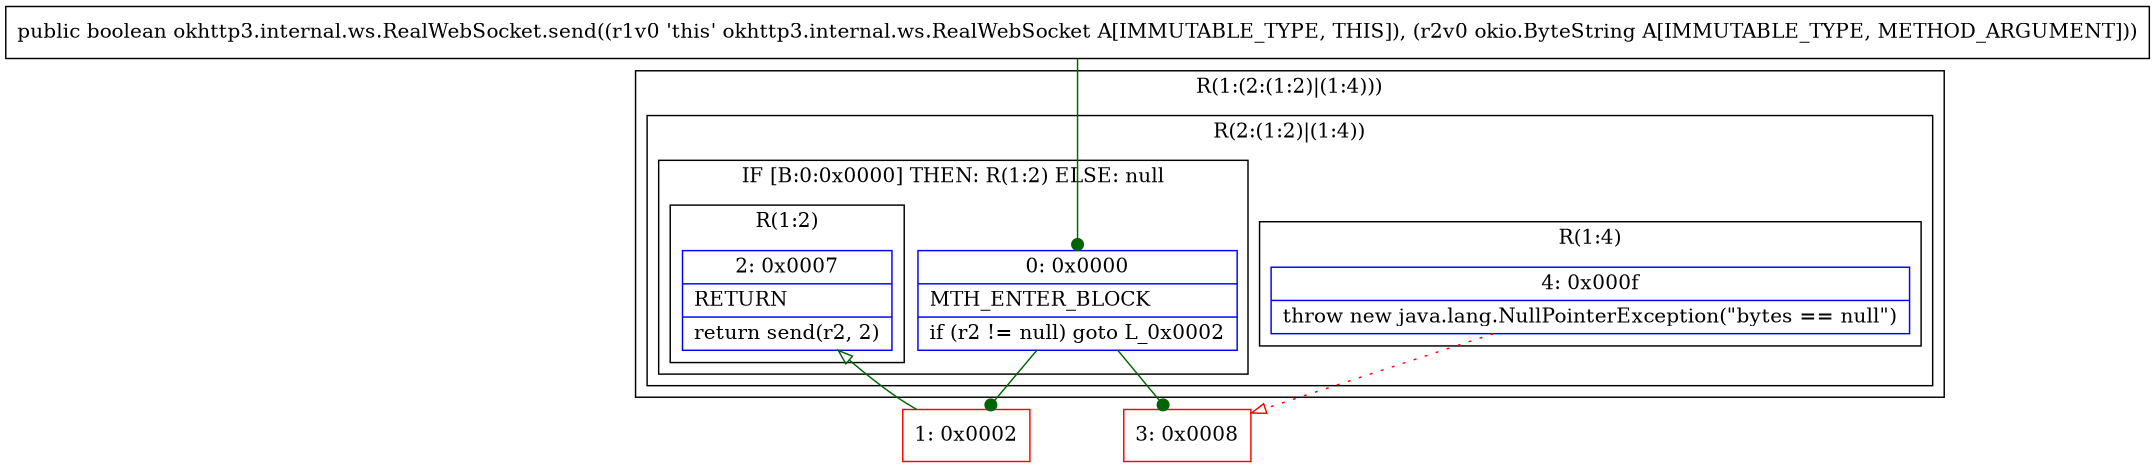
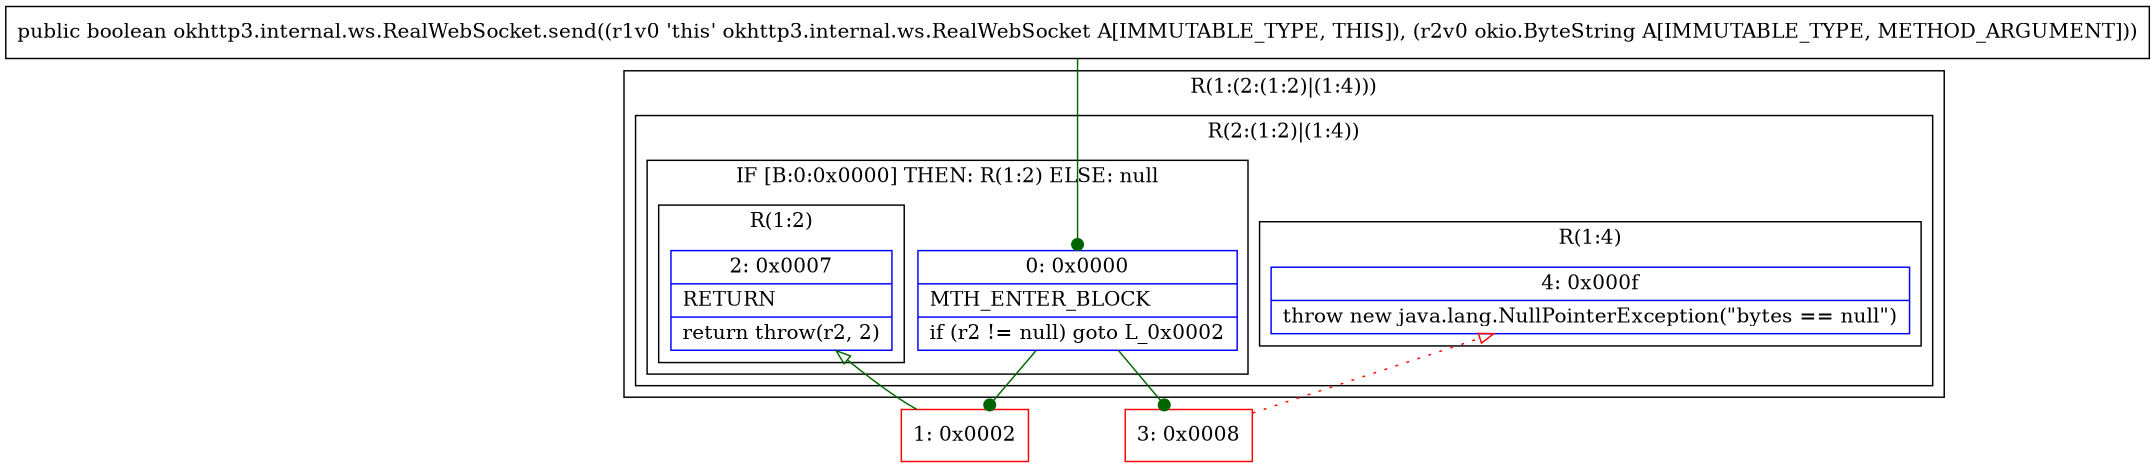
  digraph {
    node [color=blue shape=record]
    edge [arrowhead=dot color=darkgreen style=solid]
-   n1 [label="{2\:\ 0x0007|RETURN\l|return send(r2, 2)\l}"]
+   n1 [label="{2\:\ 0x0007|RETURN\l|return throw(r2, 2)\l}"]
    n2 [label="{0\:\ 0x0000|MTH_ENTER_BLOCK\l|if (r2 != null) goto L_0x0002\l}"]
    n3 [label="{4\:\ 0x000f|throw new java.lang.NullPointerException(\"bytes == null\")\l}"]
    n4 [color=red label="{1\:\ 0x0002}"]
    n5 [color=red label="{3\:\ 0x0008}"]
    n6 [label="{public boolean okhttp3.internal.ws.RealWebSocket.send((r1v0 'this' okhttp3.internal.ws.RealWebSocket A[IMMUTABLE_TYPE, THIS]), (r2v0 okio.ByteString A[IMMUTABLE_TYPE, METHOD_ARGUMENT])) }" color=""]
    subgraph cluster_1 {
      label="R(1:(2:(1:2)|(1:4)))"
      subgraph cluster_2 {
        label="R(2:(1:2)|(1:4))"
        subgraph cluster_3 {
          label="IF [B:0:0x0000] THEN: R(1:2) ELSE: null"
          n2
          subgraph cluster_4 {
            label="R(1:2)"
            n1
          }
        }
        subgraph cluster_5 {
          label="R(1:4)"
          n3
        }
      }
    }
    n2 -> n4
    n2 -> n5
    n4 -> n1 [arrowhead=onormal]
-   n3 -> n5 [arrowhead=onormal color=red style=dotted]
+   n5 -> n3 [arrowhead=onormal color=red style=dotted]
    n6 -> n2
  }
